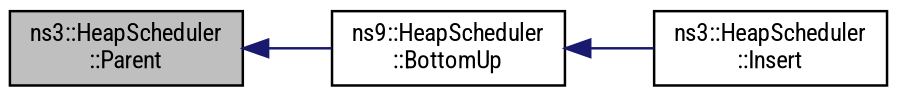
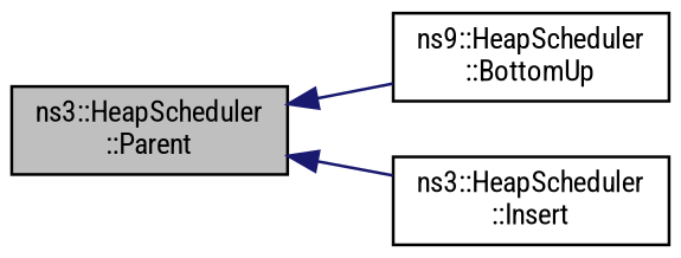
  digraph {
    fontname="Roboto Condensed"
    rankdir=LR
    node [color=black fillcolor=white fontname="Roboto Condensed" fontsize=10 shape=record style=filled]
    edge [color=midnightblue dir=back fontname="Roboto Condensed" fontsize=10 labelfontname=Helvetica labelfontsize=10 style=solid]
    n1 [fillcolor=grey75 fontcolor=black height=0.2 label="ns3::HeapScheduler\l::Parent" width=0.4]
    n2 [height=0.2 label="ns9::HeapScheduler\l::BottomUp" width=0.4]
    n3 [height=0.2 label="ns3::HeapScheduler\l::Insert" width=0.4]
    n1 -> n2
-   n2 -> n3
+   n1 -> n3
  }
